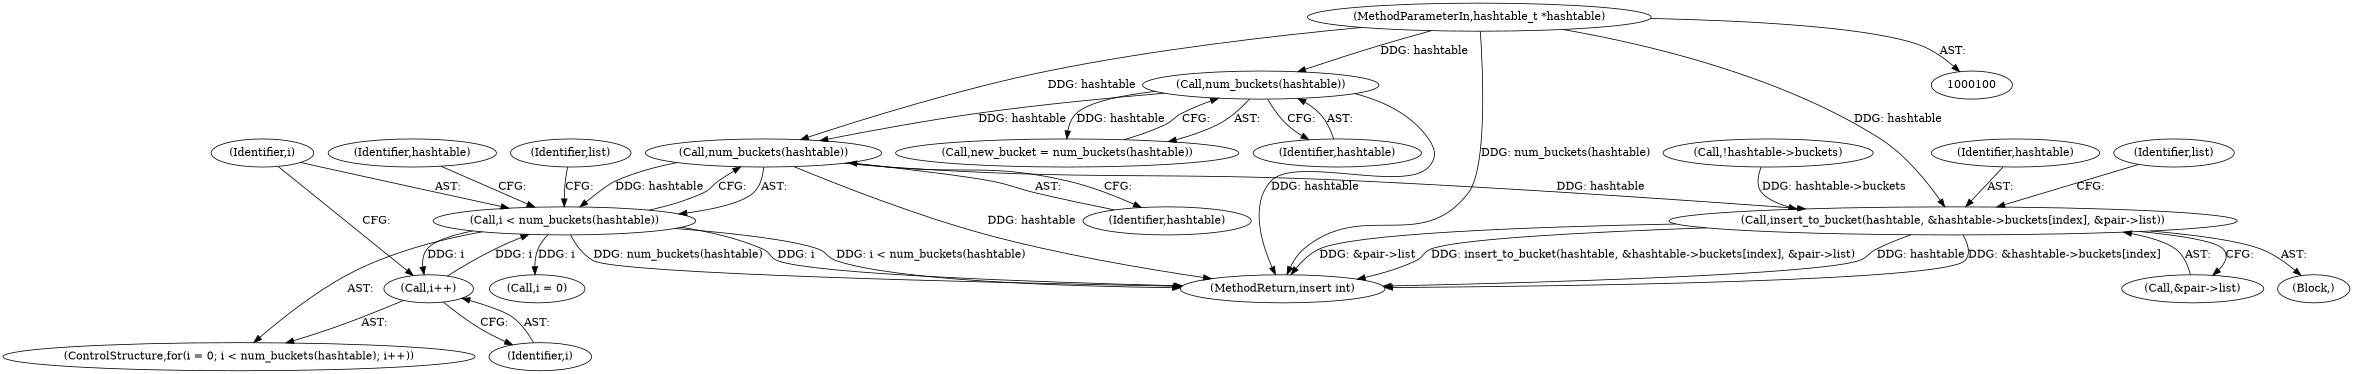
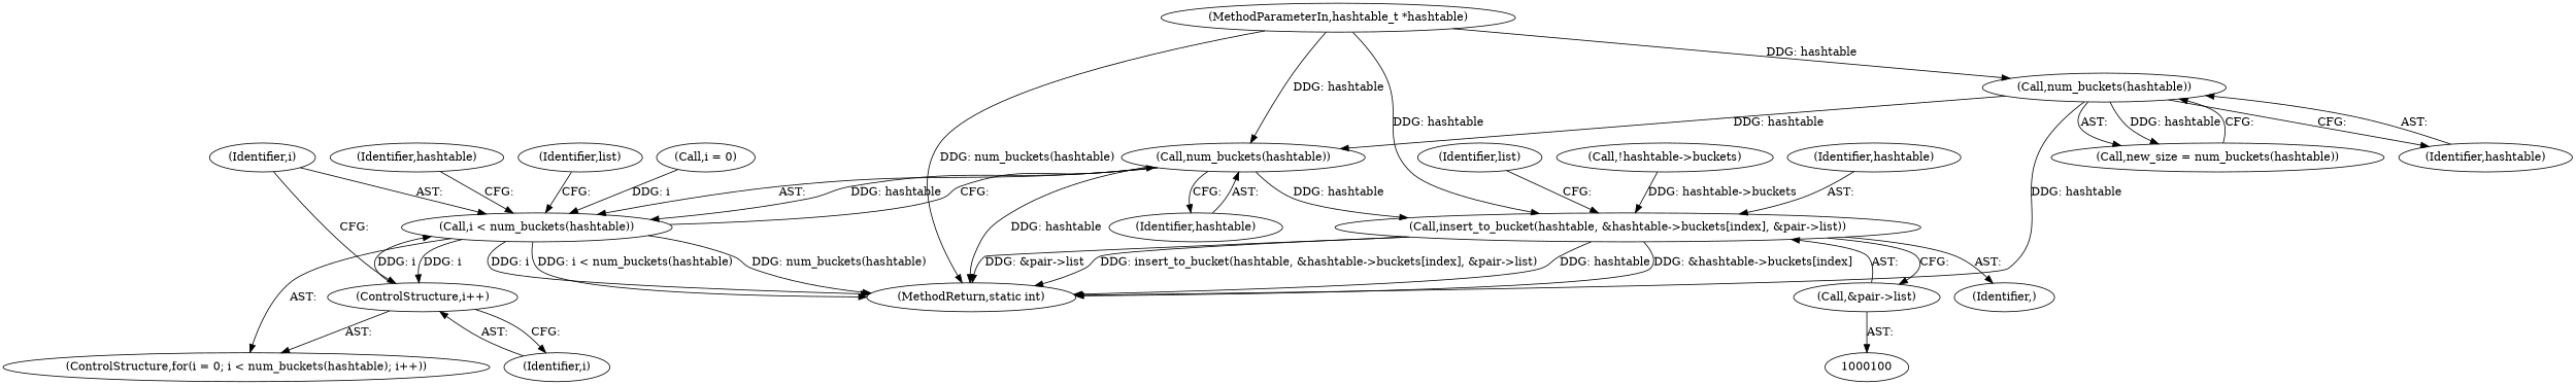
  digraph {
    n1 [label="(Call,num_buckets(hashtable))"]
    n2 [label="(Call,i < num_buckets(hashtable))"]
    n3 [label="(Call,insert_to_bucket(hashtable, &hashtable->buckets[index], &pair->list))"]
-   n4 [label="(MethodReturn,insert int)"]
+   n4 [label="(MethodReturn,static int)"]
    n5 [label="(Identifier,hashtable)"]
-   n6 [label="(Call,i++)"]
+   n6 [label="(ControlStructure,i++)"]
    n7 [label="(ControlStructure,for(i = 0; i < num_buckets(hashtable); i++))"]
    n8 [label="(Call,&pair->list)"]
-   n9 [label="(Block,)"]
+   n9 [label="(Identifier,)"]
    n10 [label="(Call,num_buckets(hashtable))"]
-   n11 [label="(Call,new_bucket = num_buckets(hashtable))"]
+   n11 [label="(Call,new_size = num_buckets(hashtable))"]
    n12 [label="(Identifier,hashtable)"]
    n13 [label="(MethodParameterIn,hashtable_t *hashtable)"]
    1000100
    n15 [label="(Identifier,i)"]
    n16 [label="(Call,!hashtable->buckets)"]
    n17 [label="(Identifier,hashtable)"]
    n18 [label="(Call,i = 0)"]
    n19 [label="(Identifier,hashtable)"]
    n20 [label="(Identifier,list)"]
    n21 [label="(Identifier,i)"]
    n22 [label="(Identifier,list)"]
    n1 -> n2 [label="AST: "]
    n1 -> n2 [label="DDG: hashtable"]
    n1 -> n3 [label="DDG: hashtable"]
    n1 -> n4 [label="DDG: hashtable"]
    n1 -> n5 [label="CFG: "]
    n2 -> n1 [label="CFG: "]
    n2 -> n4 [label="DDG: i < num_buckets(hashtable)"]
    n2 -> n4 [label="DDG: num_buckets(hashtable)"]
    n2 -> n4 [label="DDG: i"]
    n2 -> n6 [label="DDG: i"]
    n2 -> n7 [label="AST: "]
    n3 -> n4 [label="DDG: hashtable"]
    n3 -> n4 [label="DDG: &hashtable->buckets[index]"]
    n3 -> n4 [label="DDG: &pair->list"]
    n3 -> n4 [label="DDG: insert_to_bucket(hashtable, &hashtable->buckets[index], &pair->list)"]
    n3 -> n8 [label="CFG: "]
    n3 -> n9 [label="AST: "]
    n5 -> n1 [label="AST: "]
    n6 -> n2 [label="DDG: i"]
    n6 -> n7 [label="AST: "]
    n6 -> n15 [label="CFG: "]
    n8 -> n3 [label="AST: "]
    n10 -> n1 [label="DDG: hashtable"]
    n10 -> n4 [label="DDG: hashtable"]
    n10 -> n11 [label="AST: "]
    n10 -> n11 [label="DDG: hashtable"]
    n10 -> n12 [label="CFG: "]
    n11 -> n10 [label="CFG: "]
    n12 -> n10 [label="AST: "]
    n13 -> n1 [label="DDG: hashtable"]
    n13 -> n3 [label="DDG: hashtable"]
    n13 -> n4 [label="DDG: num_buckets(hashtable)"]
    n13 -> n10 [label="DDG: hashtable"]
-   n13 -> 1000100 [label="AST: "]
+   n8 -> 1000100 [label="AST: "]
    n15 -> n6 [label="AST: "]
    n16 -> n3 [label="DDG: hashtable->buckets"]
    n17 -> n3 [label="AST: "]
-   n2 -> n18 [label="DDG: i"]
+   n18 -> n2 [label="DDG: i"]
    n19 -> n2 [label="CFG: "]
    n20 -> n3 [label="CFG: "]
    n21 -> n2 [label="AST: "]
    n21 -> n6 [label="CFG: "]
    n22 -> n2 [label="CFG: "]
  }
